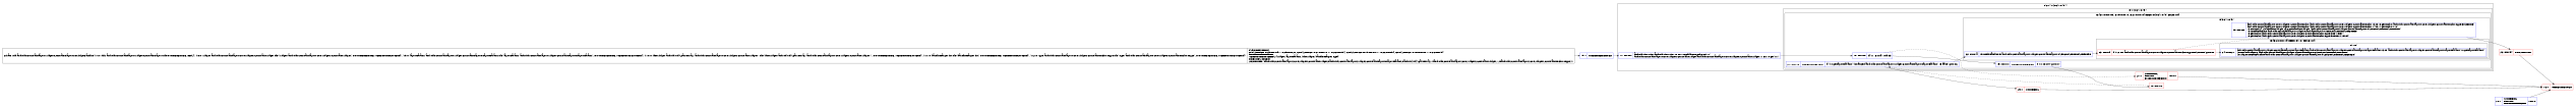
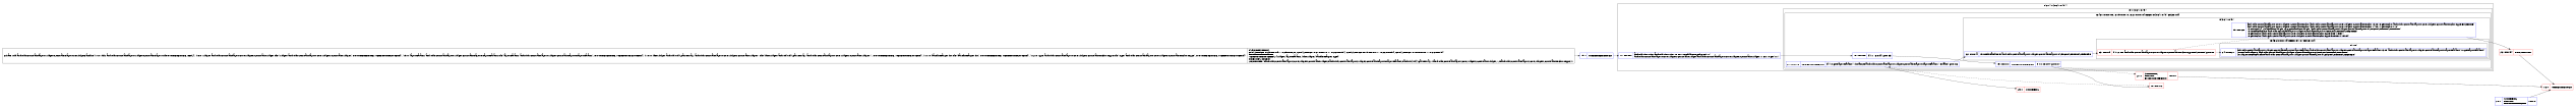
  digraph {
    fontname="DejaVu Serif"
    rankdir=LR
    node [color=blue fontname="DejaVu Serif" shape=record]
    edge [fontname="DejaVu Serif"]
    n1 [label="{24\:\ 0x0021|androidx.constraintlayout.widget.ConstraintLayout$LayoutParams androidx.constraintlayout.widget.ConstraintLayout.LayoutParams r3 = (androidx.constraintlayout.widget.ConstraintLayout.LayoutParams) r0.getLayoutParams()\lr3.needsBaseline = androidx.constraintlayout.widget.ConstraintLayout.USE_CONSTRAINTS_HELPER\lr3.widget.setHasBaseline(androidx.constraintlayout.widget.ConstraintLayout.USE_CONSTRAINTS_HELPER)\l}"]
    n2 [color=red label="{23\:\ 0x001f|if (r12 == androidx.constraintlayout.core.widgets.ConstraintAnchor.Type.BASELINE) goto L8\l}"]
    n3 [label="{22\:\ 0x001a|r9.needsBaseline = androidx.constraintlayout.widget.ConstraintLayout.USE_CONSTRAINTS_HELPER\l}"]
    n4 [label="{25\:\ 0x002e|androidx.constraintlayout.core.widgets.ConstraintAnchor androidx.constraintlayout.core.widgets.ConstraintAnchor r3 = r8.getAnchor(androidx.constraintlayout.core.widgets.ConstraintAnchor.Type.BASELINE)\landroidx.constraintlayout.core.widgets.ConstraintAnchor androidx.constraintlayout.core.widgets.ConstraintAnchor r4 = r1.getAnchor(r12)\lr3.connect(r4, r9.baselineMargin, r9.goneBaselineMargin, androidx.constraintlayout.widget.ConstraintLayout.USE_CONSTRAINTS_HELPER)\lr8.setHasBaseline(androidx.constraintlayout.widget.ConstraintLayout.USE_CONSTRAINTS_HELPER)\lr8.getAnchor(androidx.constraintlayout.core.widgets.ConstraintAnchor.Type.TOP).reset()\lr8.getAnchor(androidx.constraintlayout.core.widgets.ConstraintAnchor.Type.BOTTOM).reset()\l}"]
-   n5 [label="{18\:\ 0x000e|if (r1 != null) void L3\l}"]
+   n5 [label="{18\:\ 0x000e|if (r1 != null) goto L3\l}"]
    n6 [label="{19\:\ 0x0010|ADDED_TO_REGION\l|if (r0 != null) goto L4\l}"]
-   n7 [label="{21\:\ 0x0018|ADDED_TO_EMPTY\l|if ((r0.getLayoutParams() instanceof androidx.constraintlayout.widget.ConstraintLayout.LayoutParams) != false) goto L6\l}"]
+   n7 [label="{21\:\ 0x0018|ADDED_TO_REGION\l|if ((r0.getLayoutParams() instanceof androidx.constraintlayout.widget.ConstraintLayout.LayoutParams) != false) goto L6\l}"]
    n8 [label="{17\:\ 0x0000|android.view.View android.view.View r0 = r7.mChildrenByIds.get(r11)\landroidx.constraintlayout.core.widgets.ConstraintWidget androidx.constraintlayout.core.widgets.ConstraintWidget r1 = r10.get(r11)\l}"]
    n9 [color=red label="{26\:\ 0x0054|ORIG_RETURN\l}"]
    n10 [color=red label="{27\:\ ?|SYNTHETIC\lRETURN\lEMPTY_TO_REGION\l|return\l}"]
    n11 [color=red label="{20\:\ 0x0012}"]
    n12 [color=red label="{29\:\ ?|SYNTHETIC\l}"]
    n13 [color=red label="{16\:\ ?|MTH_EXIT_BLOCK\l}"]
    n14 [label="{28\:\ ?|SYNTHETIC\lRETURN\lADDED_TO_REGION\l|return\l}"]
    n15 [label="{15\:\ ?|MTH_ENTER_BLOCK\l}"]
    n16 [label="{private void androidx.constraintlayout.widget.ConstraintLayout.setWidgetBaseline((r7v0 'this' androidx.constraintlayout.widget.ConstraintLayout A[IMMUTABLE_TYPE, THIS]), (r8v0 'widget' androidx.constraintlayout.core.widgets.ConstraintWidget A[D('widget' androidx.constraintlayout.core.widgets.ConstraintWidget), IMMUTABLE_TYPE, METHOD_ARGUMENT]), (r9v0 'layoutParams' androidx.constraintlayout.widget.ConstraintLayout$LayoutParams A[D('layoutParams' androidx.constraintlayout.widget.ConstraintLayout$LayoutParams), IMMUTABLE_TYPE, METHOD_ARGUMENT]), (r10v0 'idToWidget' android.util.SparseArray\<androidx.constraintlayout.core.widgets.ConstraintWidget\> A[D('idToWidget' android.util.SparseArray\<androidx.constraintlayout.core.widgets.ConstraintWidget\>), IMMUTABLE_TYPE, METHOD_ARGUMENT]), (r11v0 'baselineTarget' int A[D('baselineTarget' int), IMMUTABLE_TYPE, METHOD_ARGUMENT]), (r12v0 'type' androidx.constraintlayout.core.widgets.ConstraintAnchor$Type A[D('type' androidx.constraintlayout.core.widgets.ConstraintAnchor$Type), IMMUTABLE_TYPE, METHOD_ARGUMENT]))  | USE_LINES_HINTS\lCROSS_EDGE: B:23:0x001f \-\> B:25:0x002e, CROSS_EDGE: B:21:0x0018 \-\> B:26:0x0054, CROSS_EDGE: B:19:0x0010 \-\> B:26:0x0054, CROSS_EDGE: B:18:0x000e \-\> B:26:0x0054\lINLINE_NOT_NEEDED\lMETHOD_PARAMETERS: [widget, layoutParams, idToWidget, baselineTarget, type]\lTYPE_VARS: EMPTY\lSIGNATURE: (Landroidx\/constraintlayout\/core\/widgets\/ConstraintWidget;Landroidx\/constraintlayout\/widget\/ConstraintLayout$LayoutParams;Landroid\/util\/SparseArray\<Landroidx\/constraintlayout\/core\/widgets\/ConstraintWidget;\>;ILandroidx\/constraintlayout\/core\/widgets\/ConstraintAnchor$Type;)V\l}" color=""]
    subgraph cluster_1 {
      label="R(2:1|(1:(3:6|(1:8)|9)))"
      n8
      subgraph cluster_2 {
        label="R(1:(3:6|(1:8)|9))"
        subgraph cluster_3 {
          label="IF [B:18:0x000e, B:19:0x0010, B:21:0x0018] THEN: R(3:6|(1:8)|9) ELSE: null"
          n5
          n6
          n7
          subgraph cluster_4 {
            label="R(3:6|(1:8)|9)"
            n3
            n4
            subgraph cluster_5 {
              label="IF [B:23:0x001f] THEN: R(1:8) ELSE: null"
              n2
              subgraph cluster_6 {
                label="R(1:8)"
                n1
              }
            }
          }
        }
      }
    }
    n2 -> n1
    n2 -> n4 [style=dashed]
    n3 -> n2
    n4 -> n9
    n5 -> n6
-   n5 -> n10 [style=dashed]
+   n6 -> n10 [style=dashed]
    n6 -> n11
    n7 -> n3
    n7 -> n12 [style=solid]
    n8 -> n5
    n9 -> n13
    n10 -> n13
    n11 -> n7 [style=dashed]
-   n12 -> n13
    n14 -> n13
    n15 -> n8
    n16 -> n15
  }
